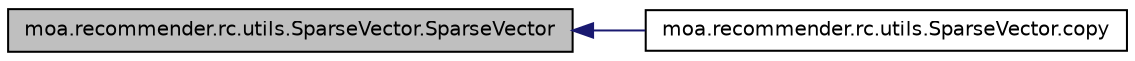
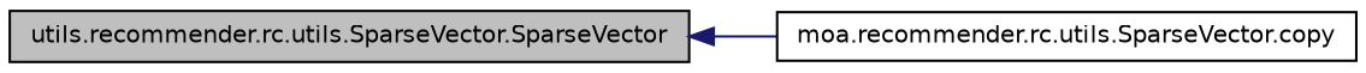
  digraph {
    rankdir=LR
    node [color=black fontname=Helvetica fontsize=10 shape=record style=filled]
-   n1 [fillcolor=grey75 fontcolor=black height=0.2 label="moa.recommender.rc.utils.SparseVector.SparseVector" width=0.4]
+   n1 [fillcolor=grey75 fontcolor=black height=0.2 label="utils.recommender.rc.utils.SparseVector.SparseVector" width=0.4]
    n2 [fillcolor=white height=0.2 label="moa.recommender.rc.utils.SparseVector.copy" width=0.4]
    n1 -> n2 [color=midnightblue dir=back fontname=Helvetica fontsize=10 labelfontname=Helvetica labelfontsize=10 style=solid]
  }
